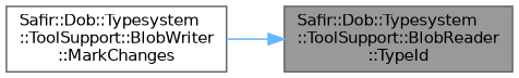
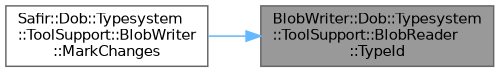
  digraph {
    rankdir=RL
    node [fontname=Helvetica fontsize=10 shape=box style=filled]
-   n1 [color=gray40 fillcolor=grey60 fontcolor=black height=0.2 label="Safir::Dob::Typesystem\l::ToolSupport::BlobReader\l::TypeId" width=0.4]
+   n1 [color=gray40 fillcolor=grey60 fontcolor=black height=0.2 label="BlobWriter::Dob::Typesystem\l::ToolSupport::BlobReader\l::TypeId" width=0.4]
    n2 [color=grey40 fillcolor=white height=0.2 label="Safir::Dob::Typesystem\l::ToolSupport::BlobWriter\l::MarkChanges" width=0.4]
    n1 -> n2 [color=steelblue1 dir=back fontname=Helvetica fontsize=10 labelfontname=Helvetica labelfontsize=10 style=solid]
  }
